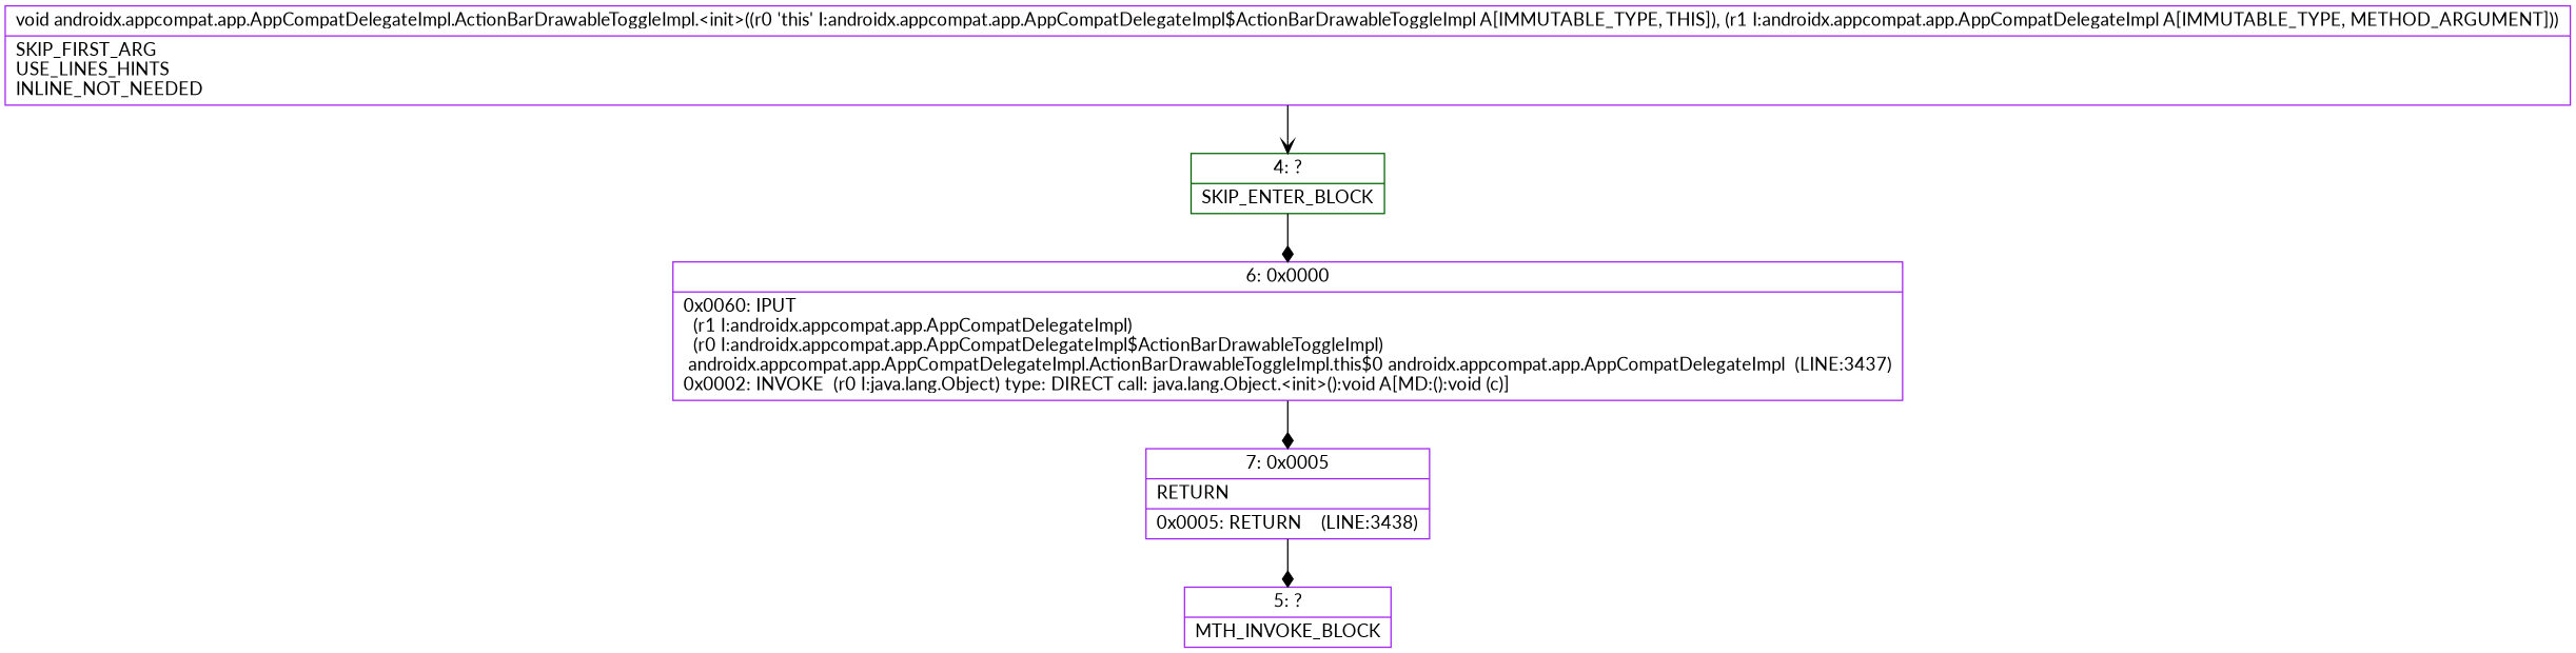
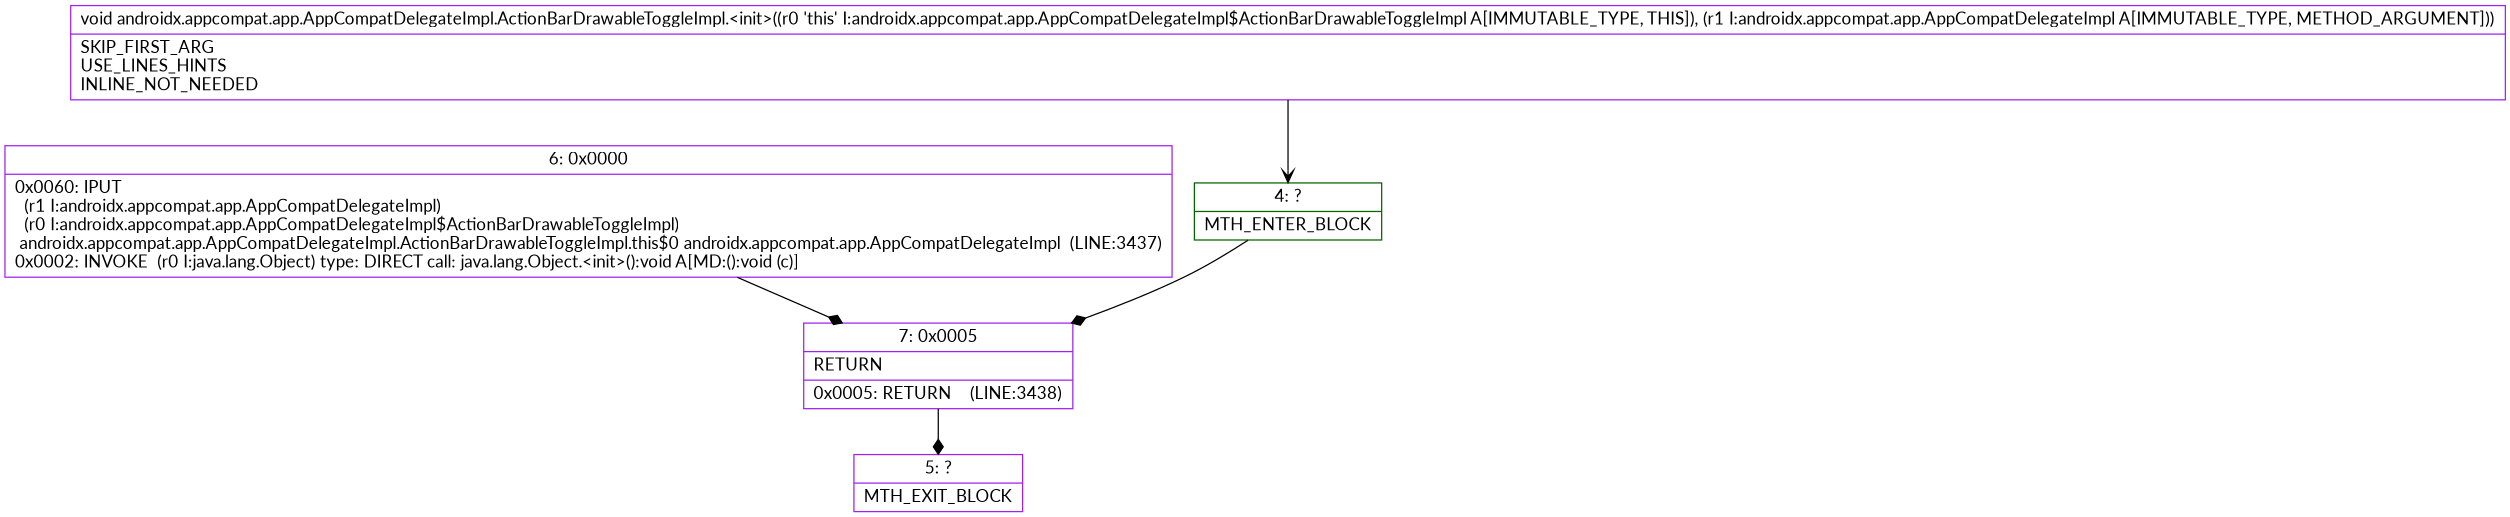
  digraph {
    fontname=Lato
    node [color=purple fontname=Lato shape=record]
    edge [arrowhead=diamond fontname=Lato]
-   n1 [color=darkgreen label="{4\:\ ?|SKIP_ENTER_BLOCK\l}"]
+   n1 [color=darkgreen label="{4\:\ ?|MTH_ENTER_BLOCK\l}"]
    n2 [label="{6\:\ 0x0000|0x0060: IPUT  \l  (r1 I:androidx.appcompat.app.AppCompatDelegateImpl)\l  (r0 I:androidx.appcompat.app.AppCompatDelegateImpl$ActionBarDrawableToggleImpl)\l androidx.appcompat.app.AppCompatDelegateImpl.ActionBarDrawableToggleImpl.this$0 androidx.appcompat.app.AppCompatDelegateImpl  (LINE:3437)\l0x0002: INVOKE  (r0 I:java.lang.Object) type: DIRECT call: java.lang.Object.\<init\>():void A[MD:():void (c)]\l}"]
    n3 [label="{7\:\ 0x0005|RETURN\l|0x0005: RETURN    (LINE:3438)\l}"]
-   n4 [label="{5\:\ ?|MTH_INVOKE_BLOCK\l}"]
+   n4 [label="{5\:\ ?|MTH_EXIT_BLOCK\l}"]
    n5 [label="{void androidx.appcompat.app.AppCompatDelegateImpl.ActionBarDrawableToggleImpl.\<init\>((r0 'this' I:androidx.appcompat.app.AppCompatDelegateImpl$ActionBarDrawableToggleImpl A[IMMUTABLE_TYPE, THIS]), (r1 I:androidx.appcompat.app.AppCompatDelegateImpl A[IMMUTABLE_TYPE, METHOD_ARGUMENT]))  | SKIP_FIRST_ARG\lUSE_LINES_HINTS\lINLINE_NOT_NEEDED\l}"]
-   n1 -> n2
+   n1 -> n3
    n2 -> n3
    n3 -> n4
    n5 -> n1 [arrowhead=vee]
  }
